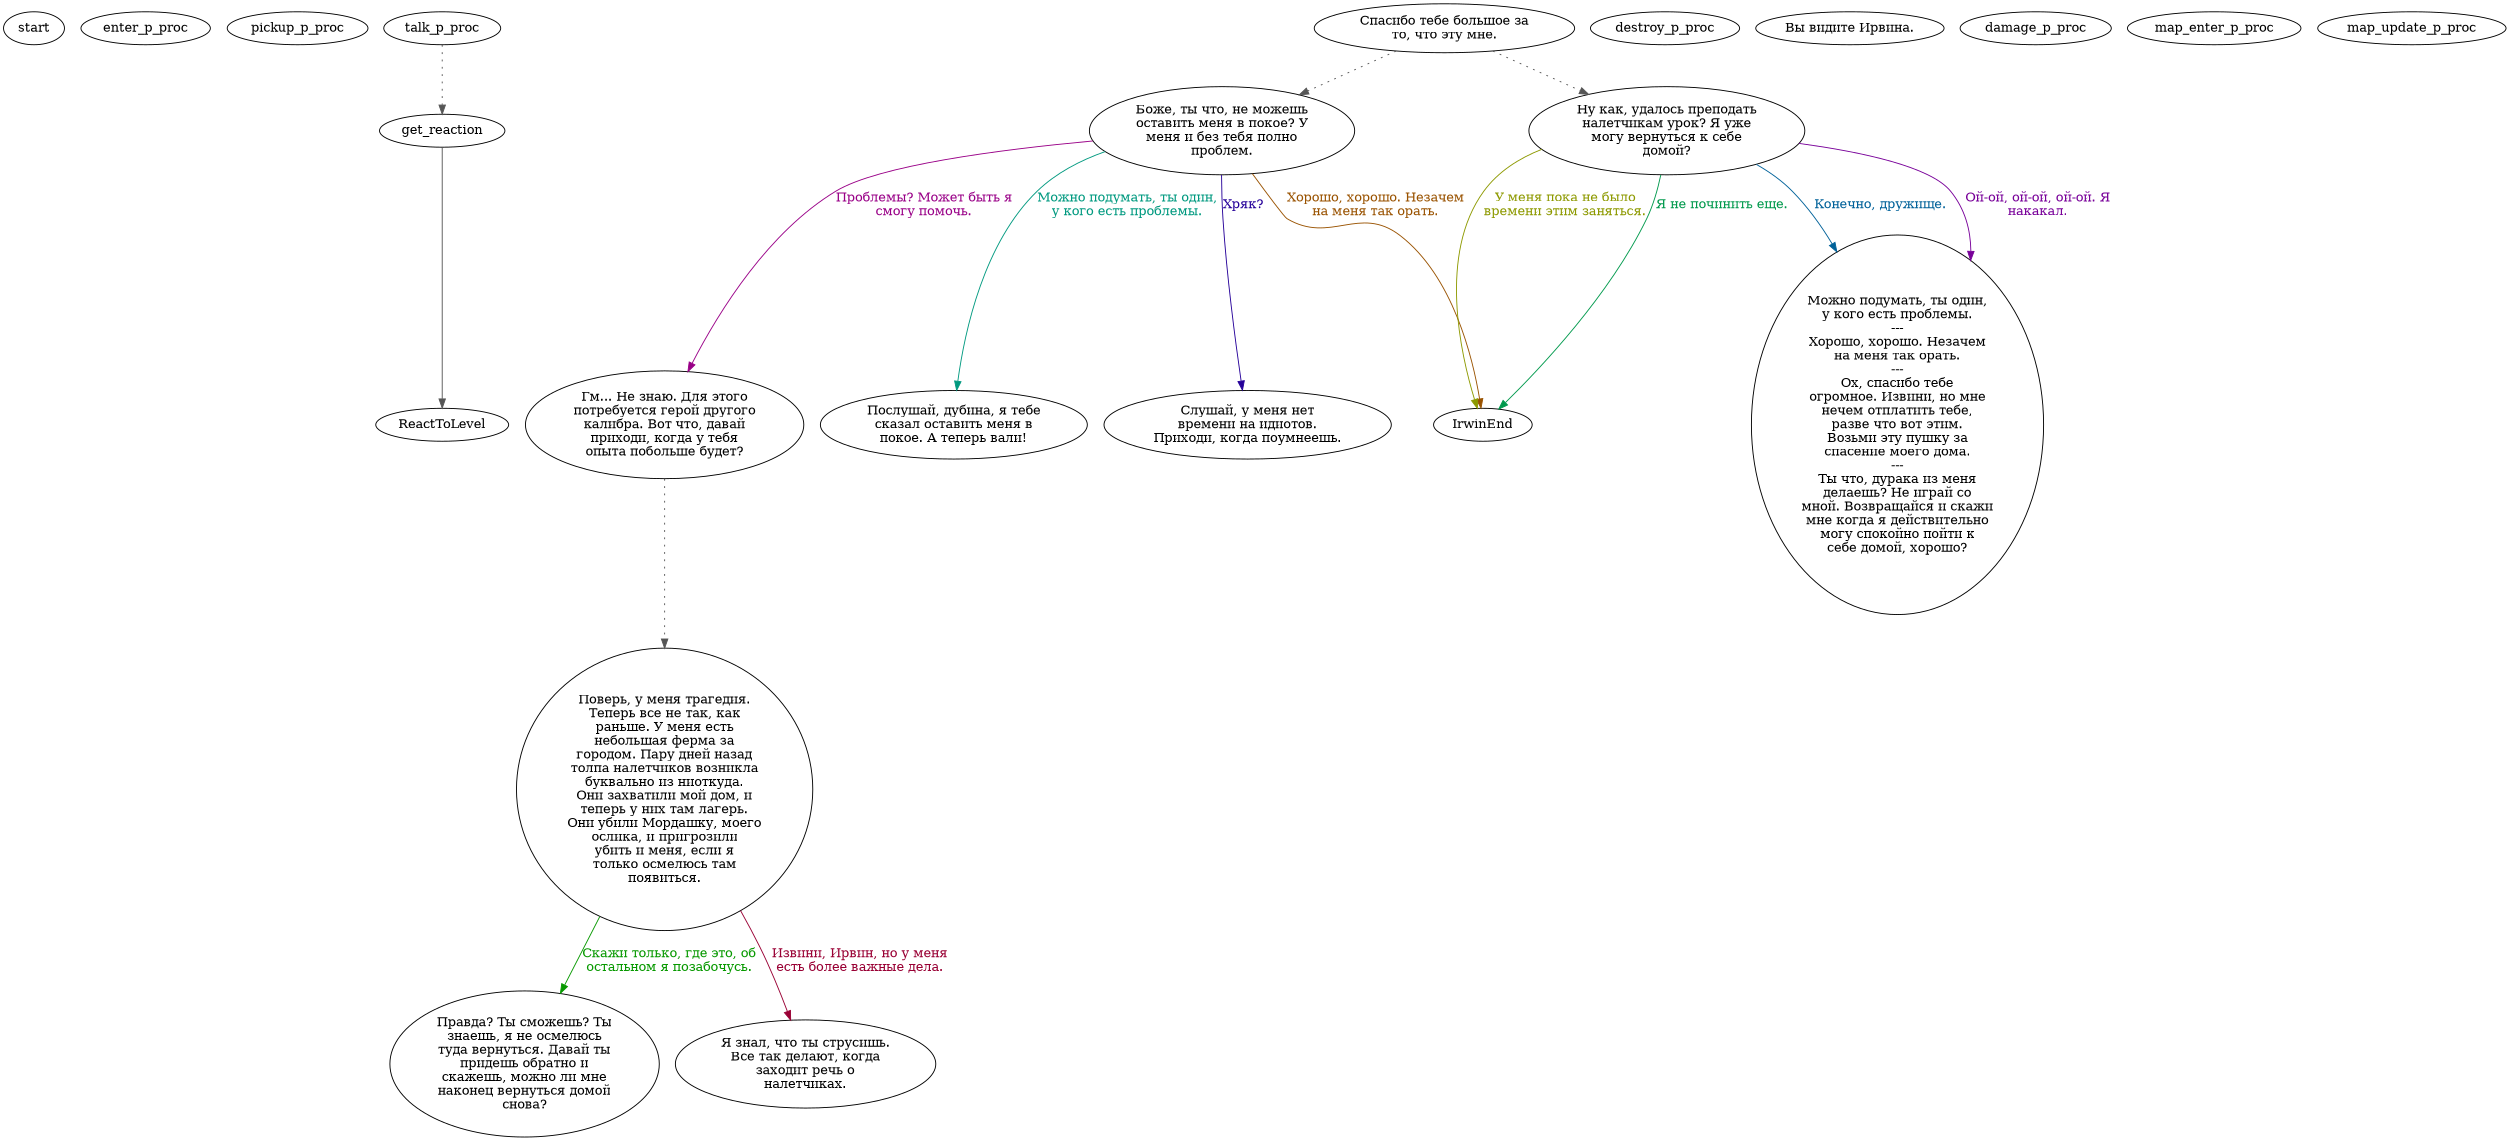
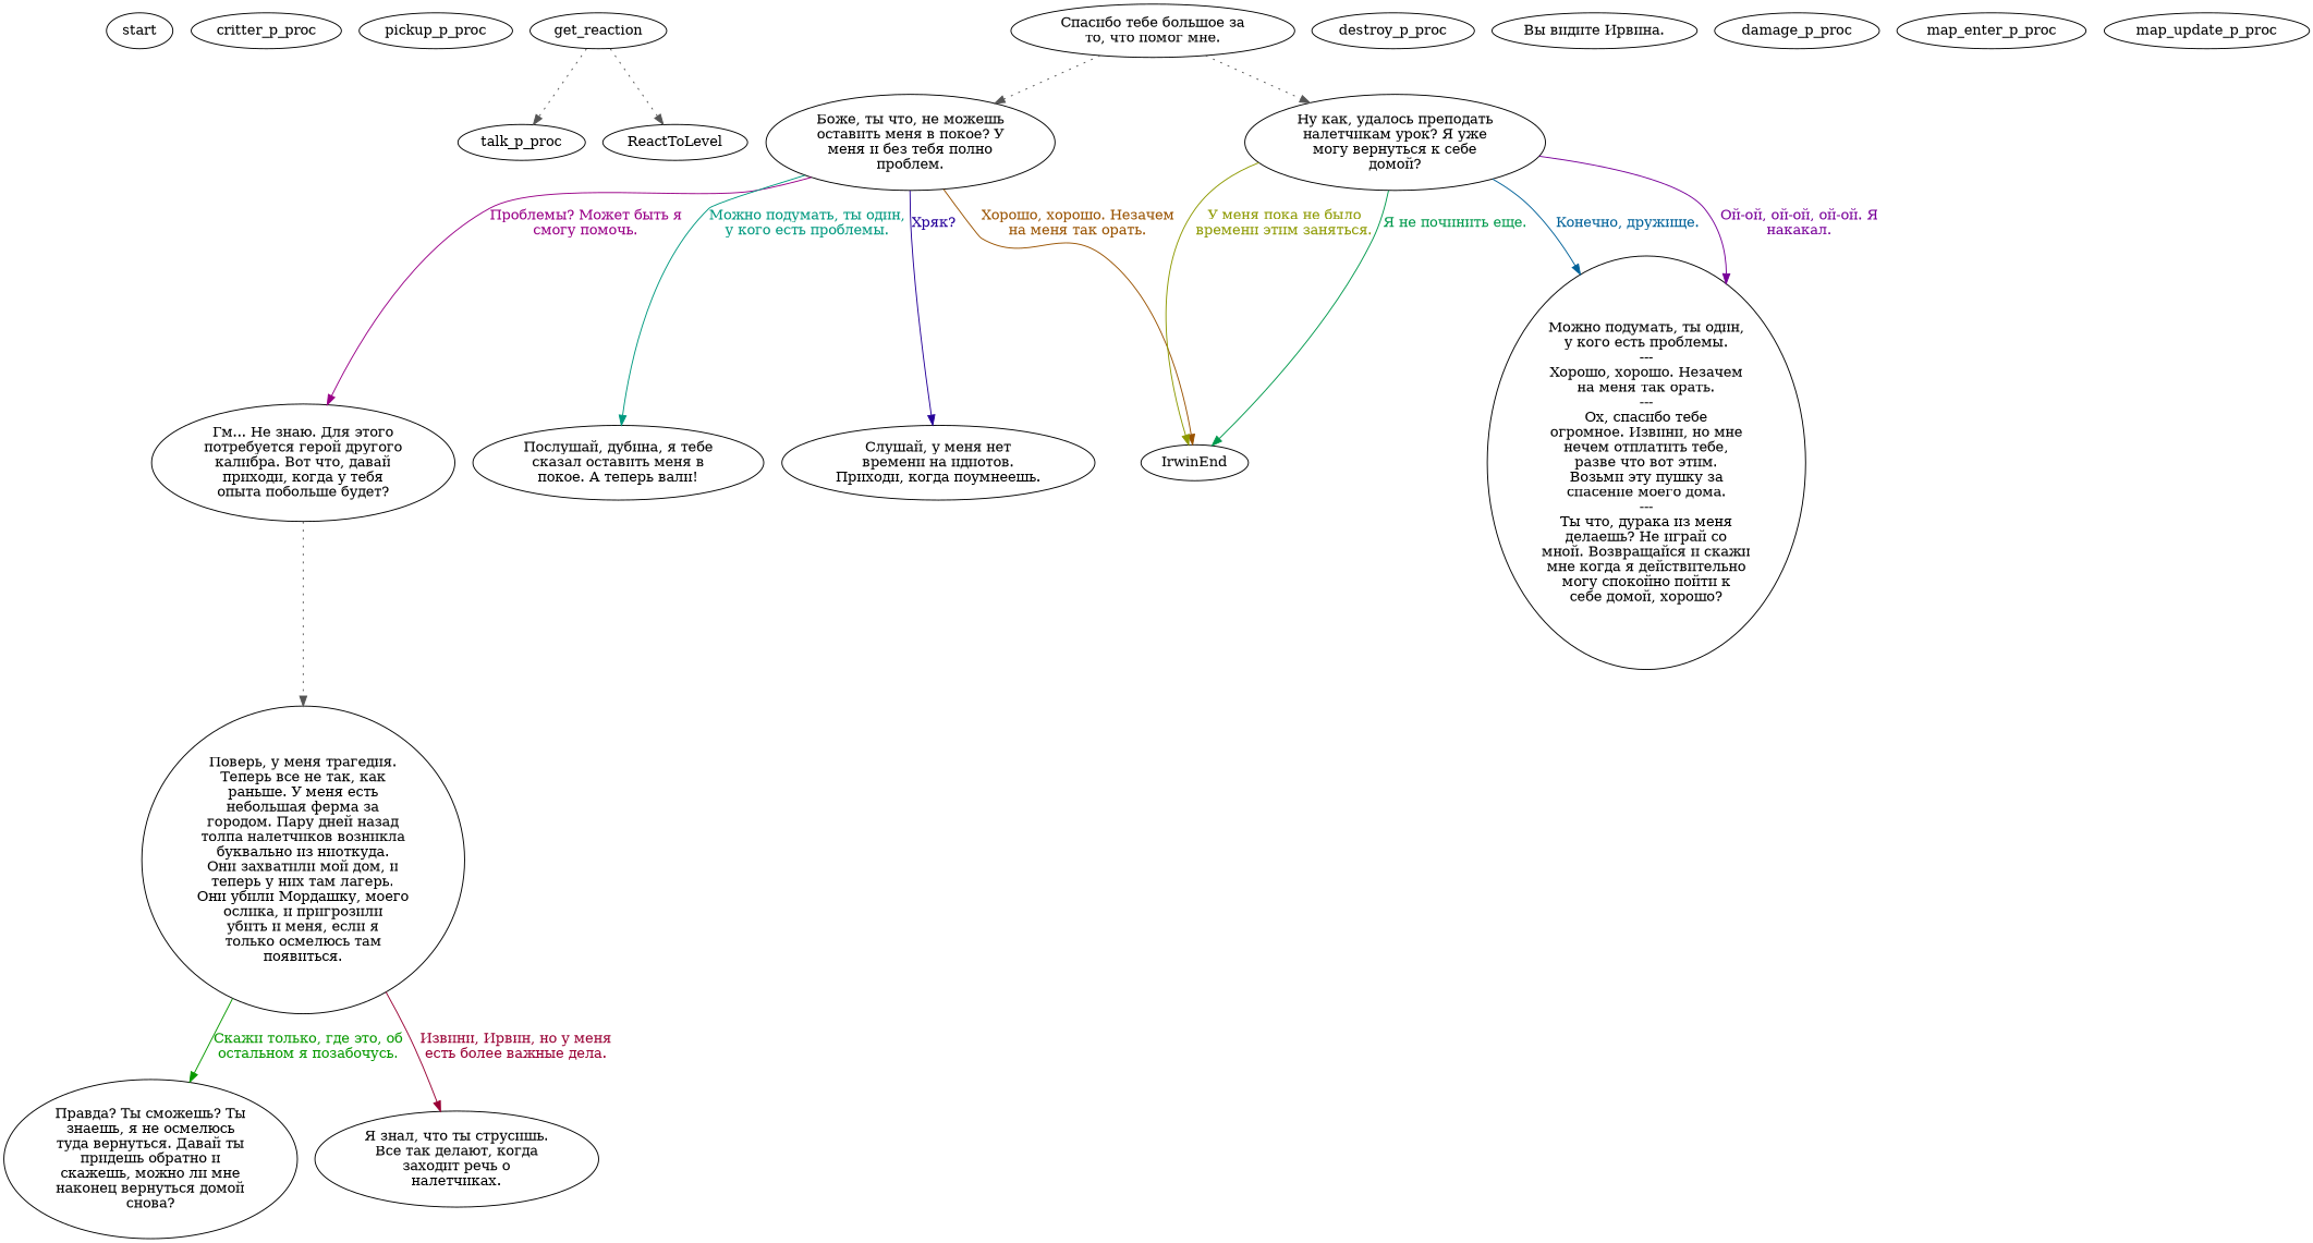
  digraph {
    node [color="#000000" fillcolor="#FFFFFF" style=filled]
    edge [color="#555555"]
    start
-   critter_p_proc [label=enter_p_proc]
+   critter_p_proc
    pickup_p_proc
    talk_p_proc
    get_reaction
    ReactToLevel
-   n7 [label="Спасибо тебе большое за\nто, что эту мне."]
+   n7 [label="Спасибо тебе большое за\nто, что помог мне."]
    n8 [label="Боже, ты что, не можешь\nоставить меня в покое? У\nменя и без тебя полно\nпроблем."]
    n9 [label="Ну как, удалось преподать\nналетчикам урок? Я уже\nмогу вернуться к себе\nдомой?"]
    IrwinEnd
    n11 [label="Гм... Не знаю. Для этого\nпотребуется герой другого\nкалибра. Вот что, давай\nприходи, когда у тебя\nопыта побольше будет?"]
    n12 [label="Послушай, дубина, я тебе\nсказал оставить меня в\nпокое. А теперь вали!"]
    n13 [label="Слушай, у меня нет\nвремени на идиотов.\nПриходи, когда поумнеешь."]
    n14 [label="Можно подумать, ты один,\nу кого есть проблемы.\n---\nХорошо, хорошо. Незачем\nна меня так орать.\n---\nОх, спасибо тебе\nогромное. Извини, но мне\nнечем отплатить тебе,\nразве что вот этим.\nВозьми эту пушку за\nспасение моего дома.\n---\nТы что, дурака из меня\nделаешь? Не играй со\nмной. Возвращайся и скажи\nмне когда я действительно\nмогу спокойно пойти к\nсебе домой, хорошо?"]
    destroy_p_proc
    n16 [label="Вы видите Ирвина."]
    damage_p_proc
    map_enter_p_proc
    map_update_p_proc
    n20 [label="Поверь, у меня трагедия.\nТеперь все не так, как\nраньше. У меня есть\nнебольшая ферма за\nгородом. Пару дней назад\nтолпа налетчиков возникла\nбуквально из ниоткуда.\nОни захватили мой дом, и\nтеперь у них там лагерь.\nОни убили Мордашку, моего\nослика, и пригрозили\nубить и меня, если я\nтолько осмелюсь там\nпоявиться."]
    n21 [label="Правда? Ты сможешь? Ты\nзнаешь, я не осмелюсь\nтуда вернуться. Давай ты\nпридешь обратно и\nскажешь, можно ли мне\nнаконец вернуться домой\nснова?"]
    n22 [label="Я знал, что ты струсишь.\nВсе так делают, когда\nзаходит речь о\nналетчиках."]
-   talk_p_proc -> get_reaction [style=dotted]
-   get_reaction -> ReactToLevel [style=solid]
+   get_reaction -> talk_p_proc [style=dotted]
+   get_reaction -> ReactToLevel [style=dotted]
    n7 -> n8 [style=dotted]
    n7 -> n9 [style=dotted]
    n8 -> IrwinEnd [color="#995200" fontcolor="#995200" label="Хорошо, хорошо. Незачем\nна меня так орать."]
    n8 -> n11 [color="#990087" fontcolor="#990087" label="Проблемы? Может быть я\nсмогу помочь."]
    n8 -> n12 [color="#00997F" fontcolor="#00997F" label="Можно подумать, ты один,\nу кого есть проблемы."]
    n8 -> n13 [color="#250099" fontcolor="#250099" label="Хряк?"]
    n9 -> IrwinEnd [color="#8D9900" fontcolor="#8D9900" label="У меня пока не было\nвремени этим заняться."]
    n9 -> IrwinEnd [color="#00994C" fontcolor="#00994C" label="Я не починить еще."]
    n9 -> n14 [color="#006199" fontcolor="#006199" label="Конечно, дружище."]
    n9 -> n14 [color="#780099" fontcolor="#780099" label="Ой-ой, ой-ой, ой-ой. Я\nнакакал."]
    n11 -> n20 [style=dotted]
    n20 -> n21 [color="#079900" fontcolor="#079900" label="Скажи только, где это, об\nостальном я позабочусь."]
    n20 -> n22 [color="#990034" fontcolor="#990034" label="Извини, Ирвин, но у меня\nесть более важные дела."]
  }
